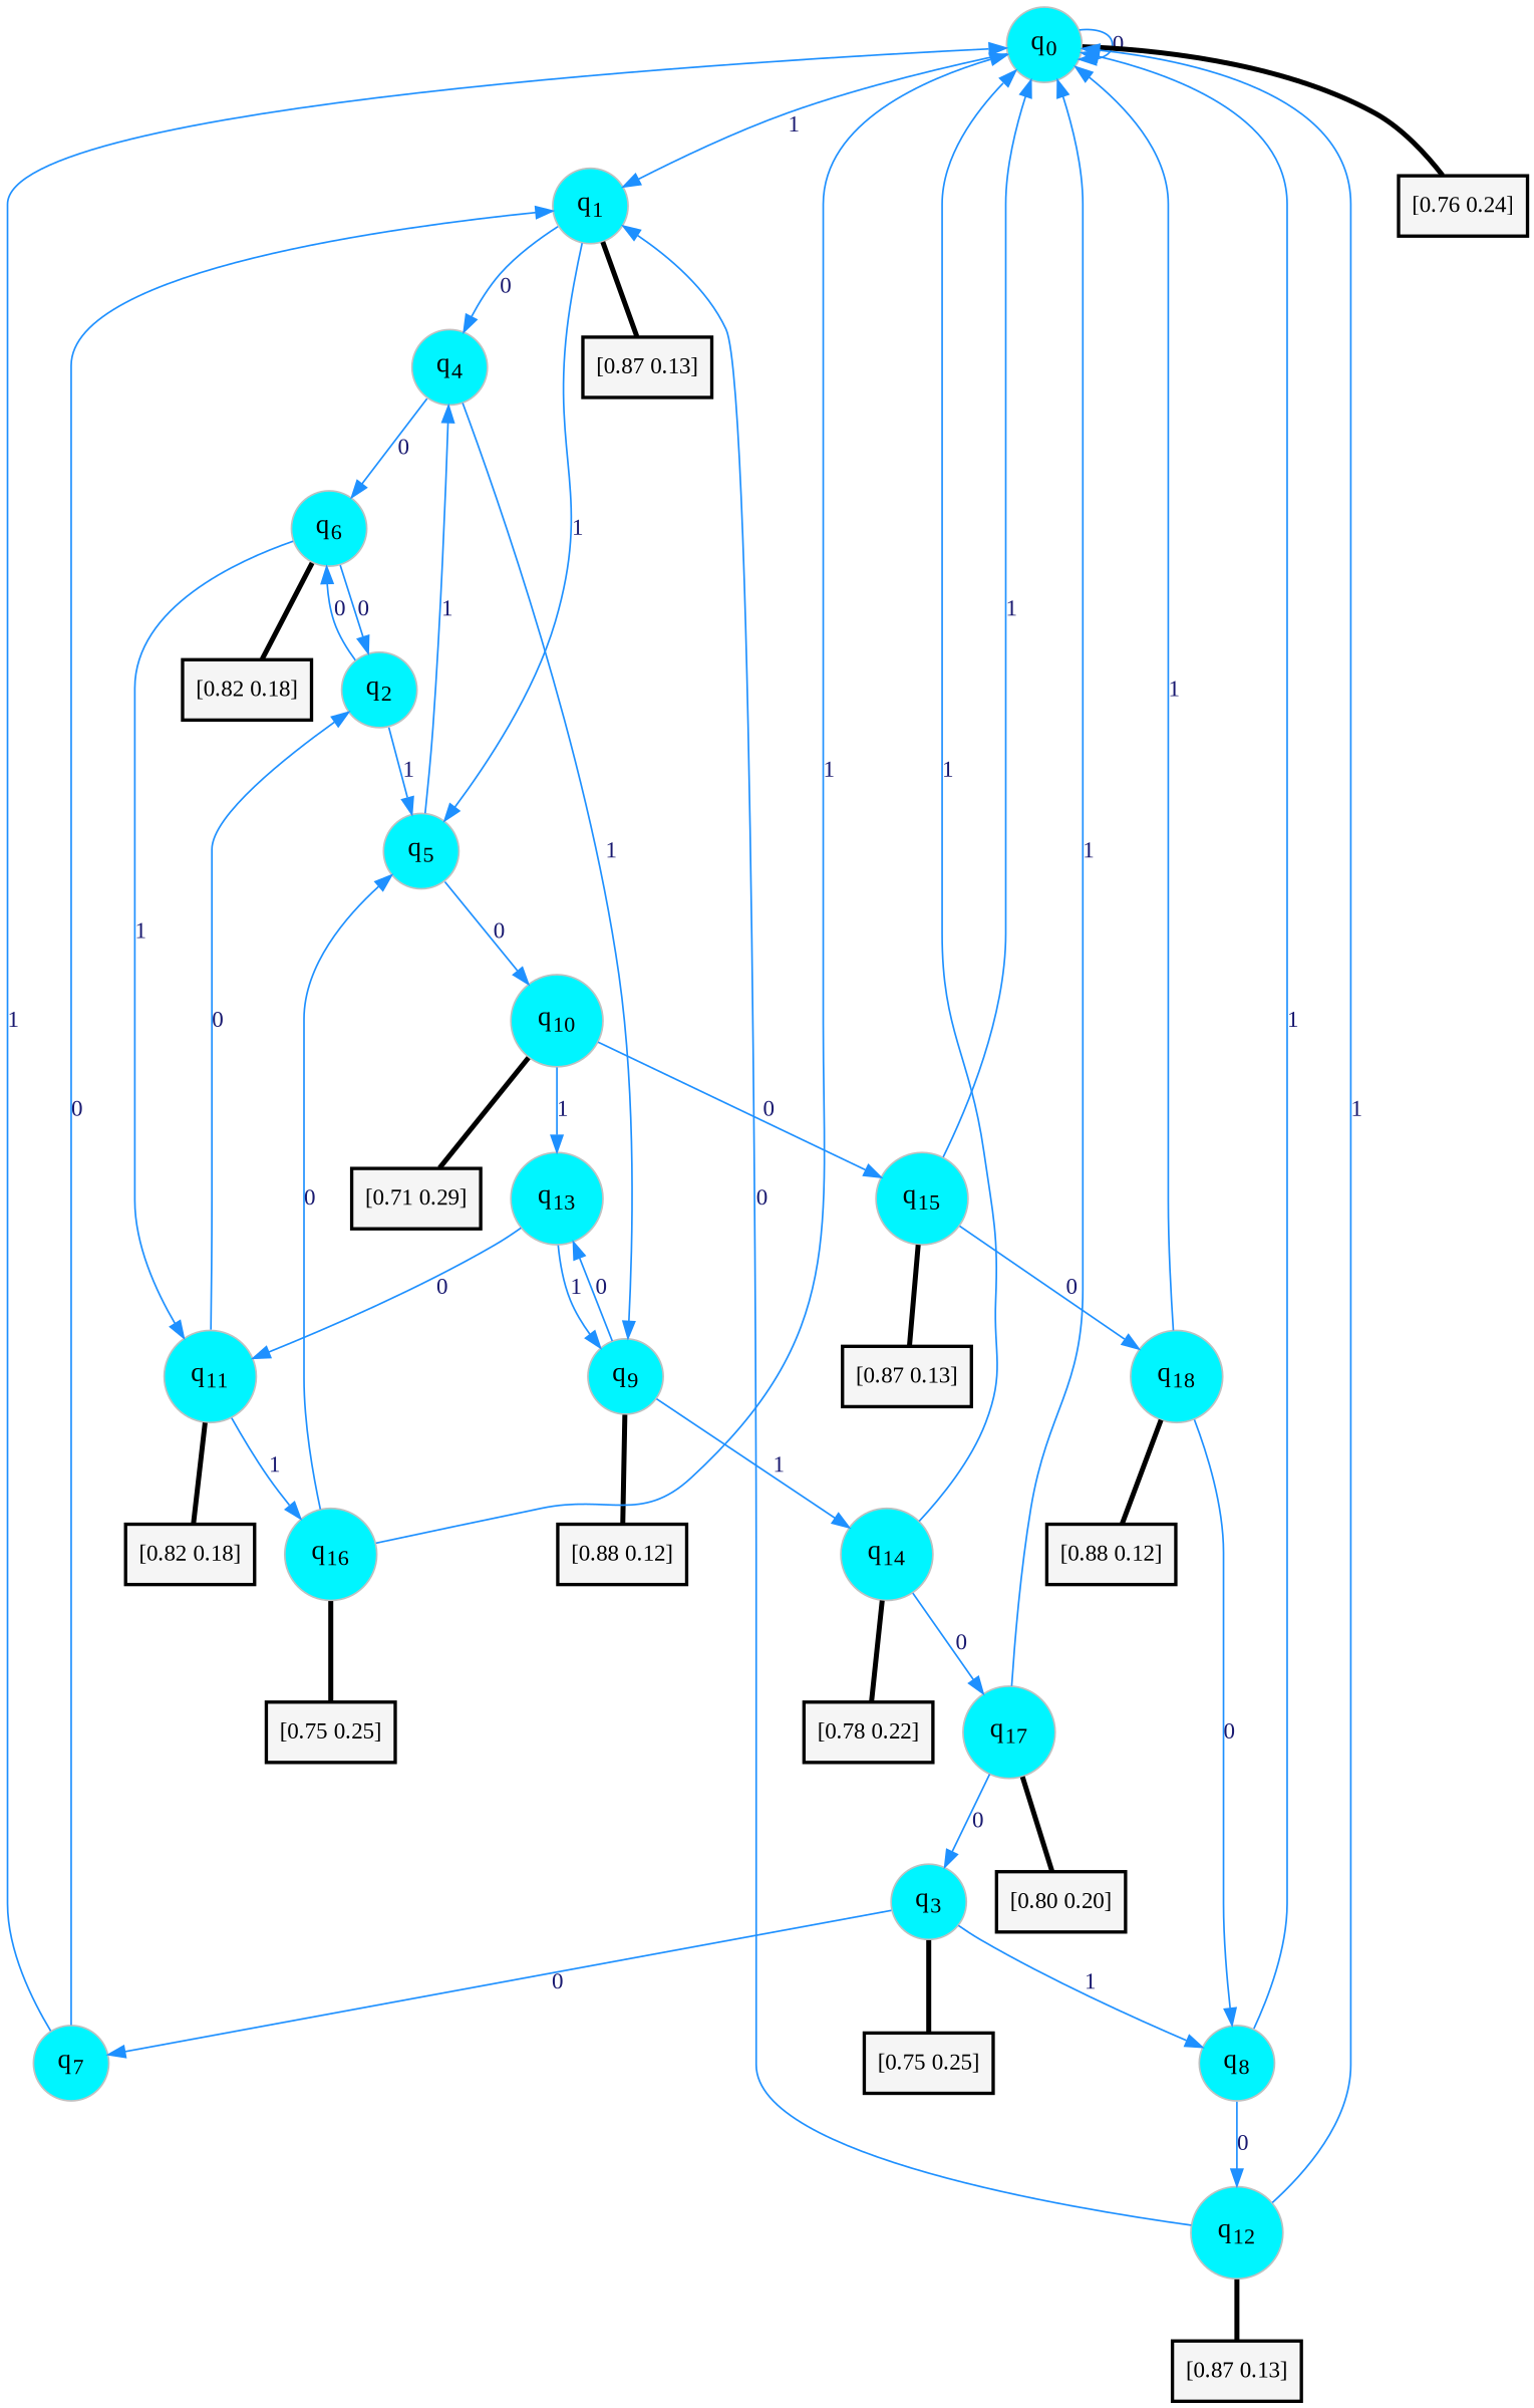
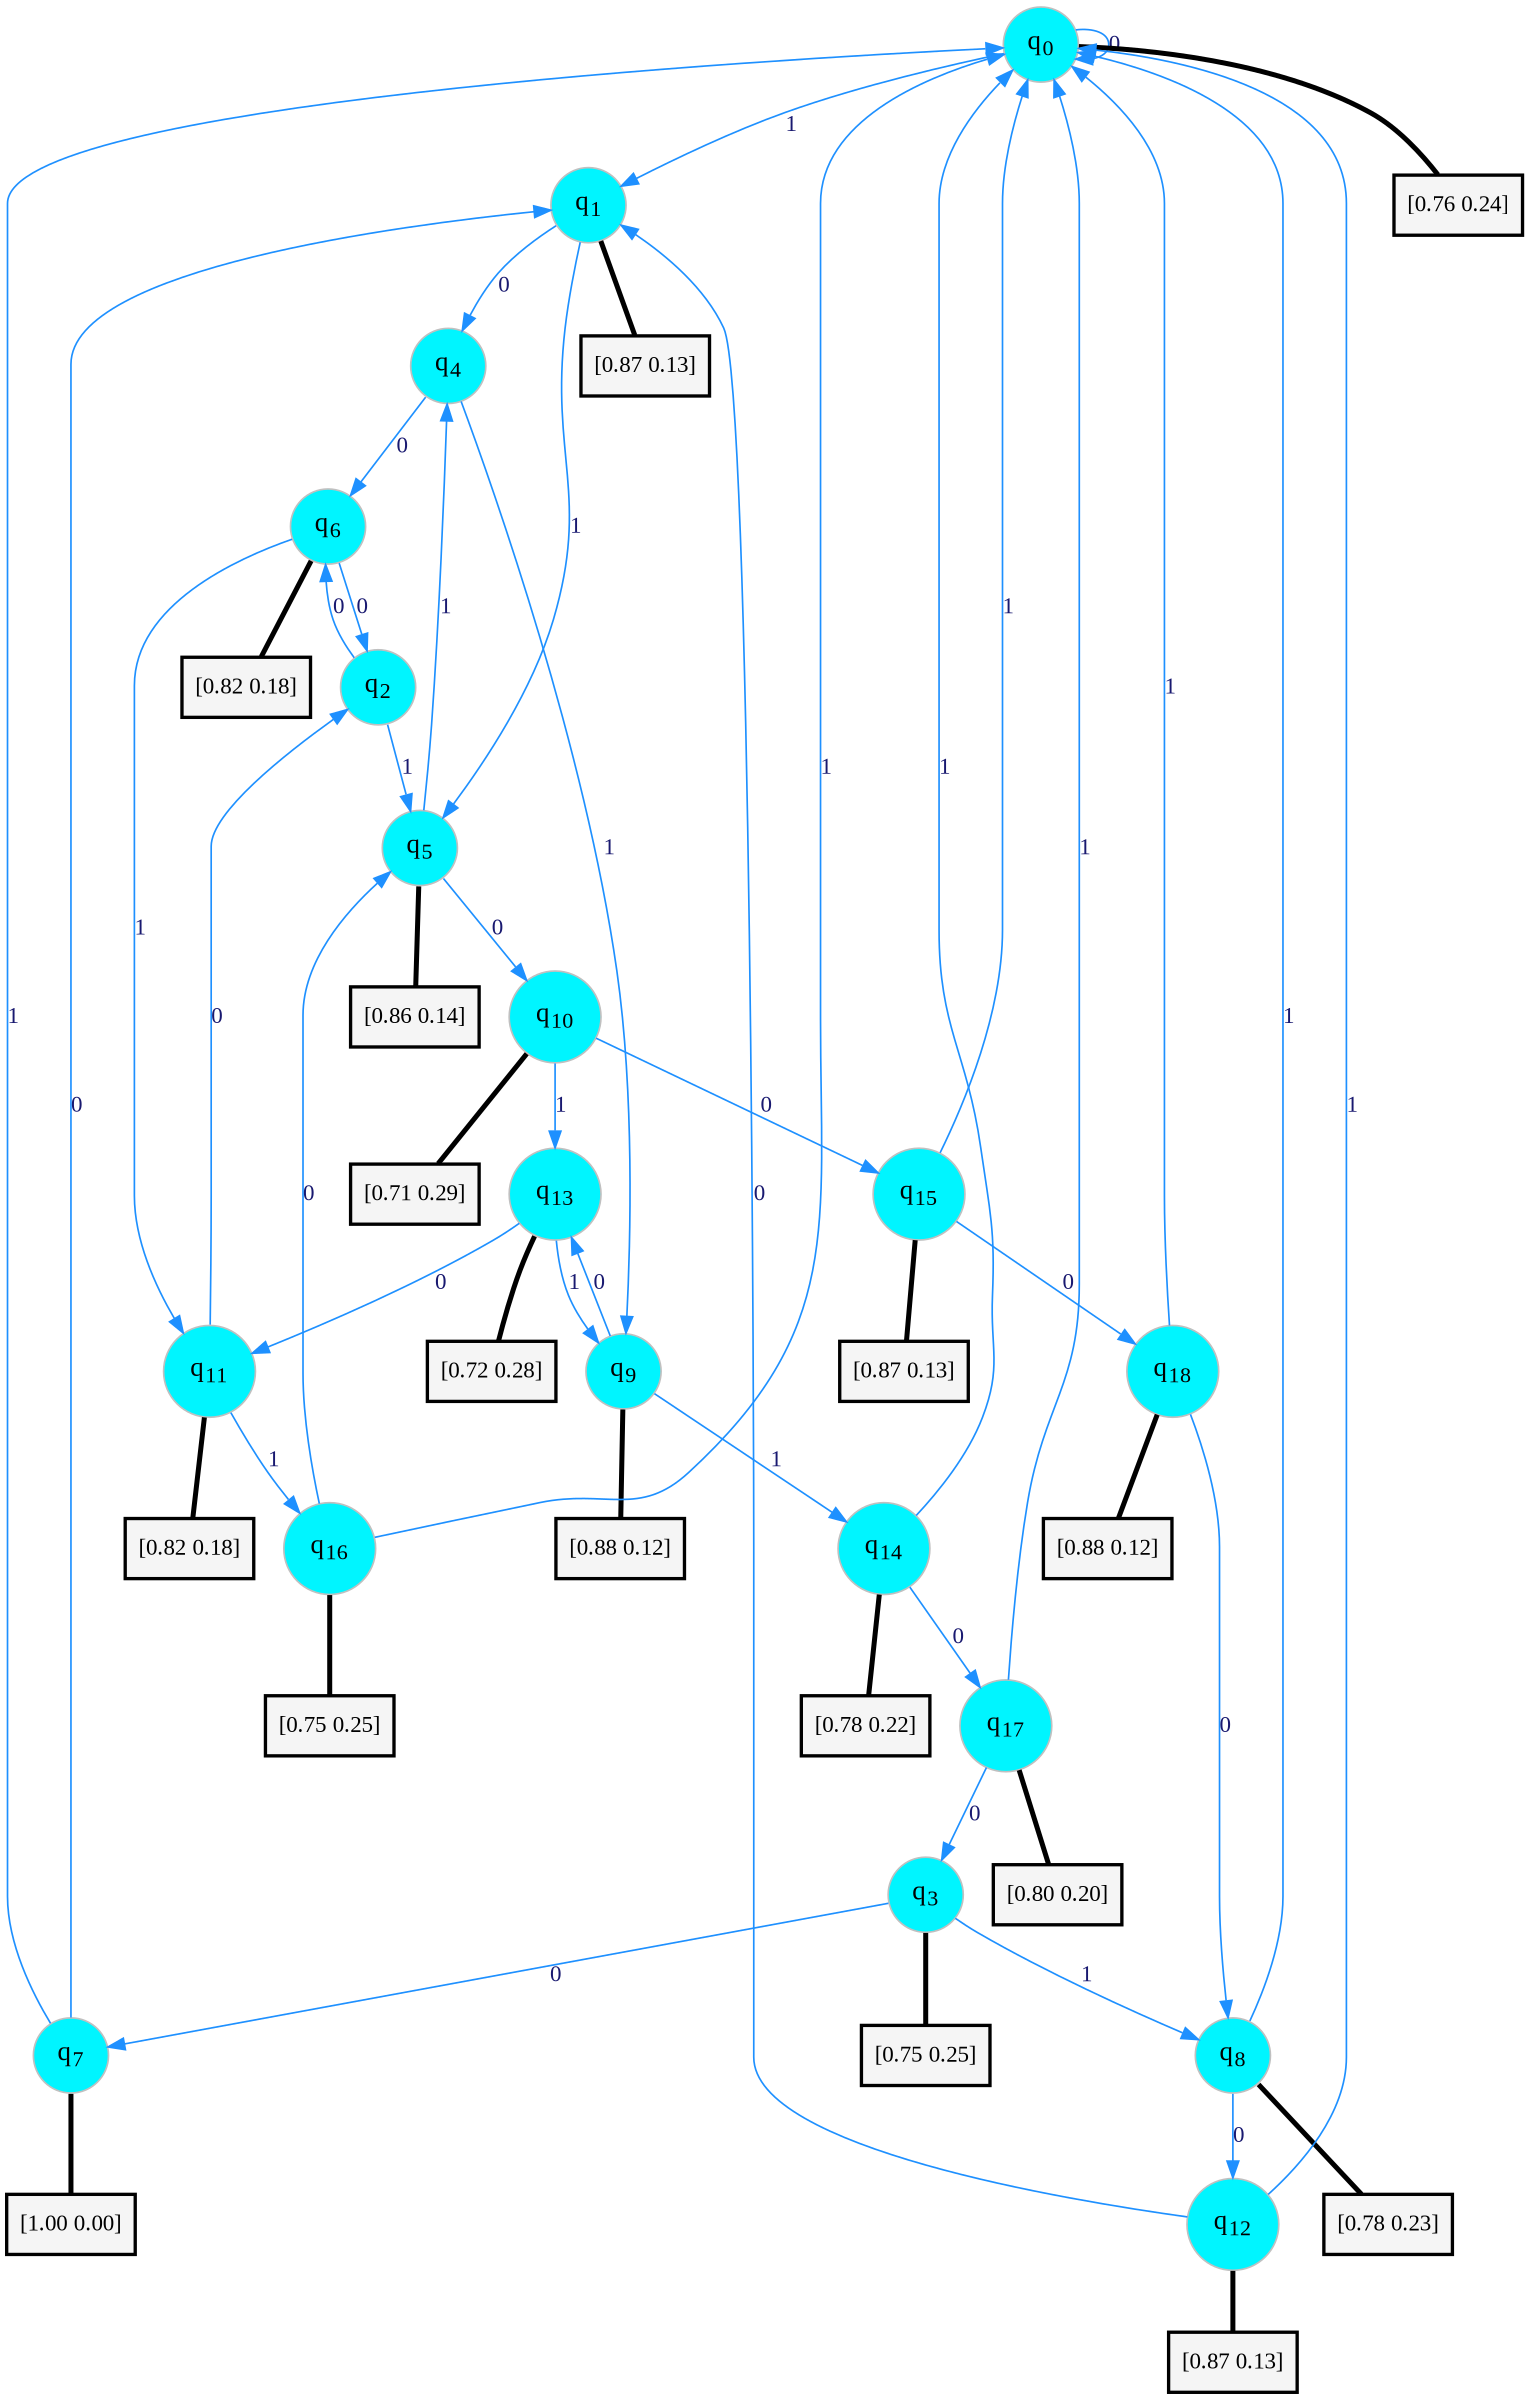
  digraph {
    fontname="Liberation Serif"
    rankdir=TD
    node [color=gray fillcolor=turquoise1 fontcolor=black fontname="Liberation Serif" fontsize=16 fontweight=bold shape=circle style=filled]
    edge [arrowsize=1 color=dodgerblue1 fontcolor=midnightblue fontname="Liberation Serif" fontweight=bold penwidth=1 style=solid weight=20]
    n1 [label=<q<SUB>0</SUB>>]
    n2 [label=<q<SUB>1</SUB>>]
    n3 [color=black fillcolor=whitesmoke fontsize=14 label="[0.76 0.24]" penwidth=2 shape=box]
    n4 [label=<q<SUB>4</SUB>>]
    n5 [label=<q<SUB>5</SUB>>]
    n6 [color=black fillcolor=whitesmoke fontsize=14 label="[0.87 0.13]" penwidth=2 shape=box]
    n7 [label=<q<SUB>6</SUB>>]
    n8 [label=<q<SUB>9</SUB>>]
    n9 [label=<q<SUB>10</SUB>>]
+   n10 [color=black fillcolor=whitesmoke fontsize=14 label="[0.86 0.14]" penwidth=2 shape=box]
    n11 [label=<q<SUB>2</SUB>>]
    n12 [label=<q<SUB>11</SUB>>]
    n13 [color=black fillcolor=whitesmoke fontsize=14 label="[0.82 0.18]" penwidth=2 shape=box]
    n14 [label=<q<SUB>3</SUB>>]
    n15 [label=<q<SUB>7</SUB>>]
    n16 [label=<q<SUB>8</SUB>>]
    n17 [color=black fillcolor=whitesmoke fontsize=14 label="[0.75 0.25]" penwidth=2 shape=box]
+   n18 [color=black fillcolor=whitesmoke fontsize=14 label="[1.00 0.00]" penwidth=2 shape=box]
    n19 [label=<q<SUB>12</SUB>>]
+   n20 [color=black fillcolor=whitesmoke fontsize=14 label="[0.78 0.23]" penwidth=2 shape=box]
    n21 [label=<q<SUB>13</SUB>>]
    n22 [label=<q<SUB>14</SUB>>]
    n23 [color=black fillcolor=whitesmoke fontsize=14 label="[0.88 0.12]" penwidth=2 shape=box]
    n24 [label=<q<SUB>15</SUB>>]
    n25 [color=black fillcolor=whitesmoke fontsize=14 label="[0.71 0.29]" penwidth=2 shape=box]
    n26 [label=<q<SUB>16</SUB>>]
    n27 [color=black fillcolor=whitesmoke fontsize=14 label="[0.82 0.18]" penwidth=2 shape=box]
    n28 [color=black fillcolor=whitesmoke fontsize=14 label="[0.87 0.13]" penwidth=2 shape=box]
+   n29 [color=black fillcolor=whitesmoke fontsize=14 label="[0.72 0.28]" penwidth=2 shape=box]
    n30 [label=<q<SUB>17</SUB>>]
    n31 [color=black fillcolor=whitesmoke fontsize=14 label="[0.78 0.22]" penwidth=2 shape=box]
    n32 [label=<q<SUB>18</SUB>>]
    n33 [color=black fillcolor=whitesmoke fontsize=14 label="[0.87 0.13]" penwidth=2 shape=box]
    n34 [color=black fillcolor=whitesmoke fontsize=14 label="[0.75 0.25]" penwidth=2 shape=box]
    n35 [color=black fillcolor=whitesmoke fontsize=14 label="[0.80 0.20]" penwidth=2 shape=box]
    n36 [color=black fillcolor=whitesmoke fontsize=14 label="[0.88 0.12]" penwidth=2 shape=box]
    n1 -> n1 [label=0]
    n1 -> n2 [label=1]
    n1 -> n3 [arrowhead=none color=black penwidth=3]
    n2 -> n4 [label=0]
    n2 -> n5 [label=1]
    n2 -> n6 [arrowhead=none color=black penwidth=3]
    n4 -> n7 [label=0]
    n4 -> n8 [label=1]
    n5 -> n4 [label=1]
    n5 -> n9 [label=0]
+   n5 -> n10 [arrowhead=none color=black penwidth=3]
    n7 -> n11 [label=0]
    n7 -> n12 [label=1]
    n7 -> n13 [arrowhead=none color=black penwidth=3]
    n8 -> n21 [label=0]
    n8 -> n22 [label=1]
    n8 -> n23 [arrowhead=none color=black penwidth=3]
    n9 -> n21 [label=1]
    n9 -> n24 [label=0]
    n9 -> n25 [arrowhead=none color=black penwidth=3]
    n11 -> n5 [label=1]
    n11 -> n7 [label=0]
    n12 -> n11 [label=0]
    n12 -> n26 [label=1]
    n12 -> n27 [arrowhead=none color=black penwidth=3]
    n14 -> n15 [label=0]
    n14 -> n16 [label=1]
    n14 -> n17 [arrowhead=none color=black penwidth=3]
    n15 -> n1 [label=1]
    n15 -> n2 [label=0]
+   n15 -> n18 [arrowhead=none color=black penwidth=3]
    n16 -> n1 [label=1]
    n16 -> n19 [label=0]
+   n16 -> n20 [arrowhead=none color=black penwidth=3]
    n19 -> n1 [label=1]
    n19 -> n2 [label=0]
    n19 -> n28 [arrowhead=none color=black penwidth=3]
    n21 -> n8 [label=1]
    n21 -> n12 [label=0]
+   n21 -> n29 [arrowhead=none color=black penwidth=3]
    n22 -> n1 [label=1]
    n22 -> n30 [label=0]
    n22 -> n31 [arrowhead=none color=black penwidth=3]
    n24 -> n1 [label=1]
    n24 -> n32 [label=0]
    n24 -> n33 [arrowhead=none color=black penwidth=3]
    n26 -> n1 [label=1]
    n26 -> n5 [label=0]
    n26 -> n34 [arrowhead=none color=black penwidth=3]
    n30 -> n1 [label=1]
    n30 -> n14 [label=0]
    n30 -> n35 [arrowhead=none color=black penwidth=3]
    n32 -> n1 [label=1]
    n32 -> n16 [label=0]
    n32 -> n36 [arrowhead=none color=black penwidth=3]
  }
